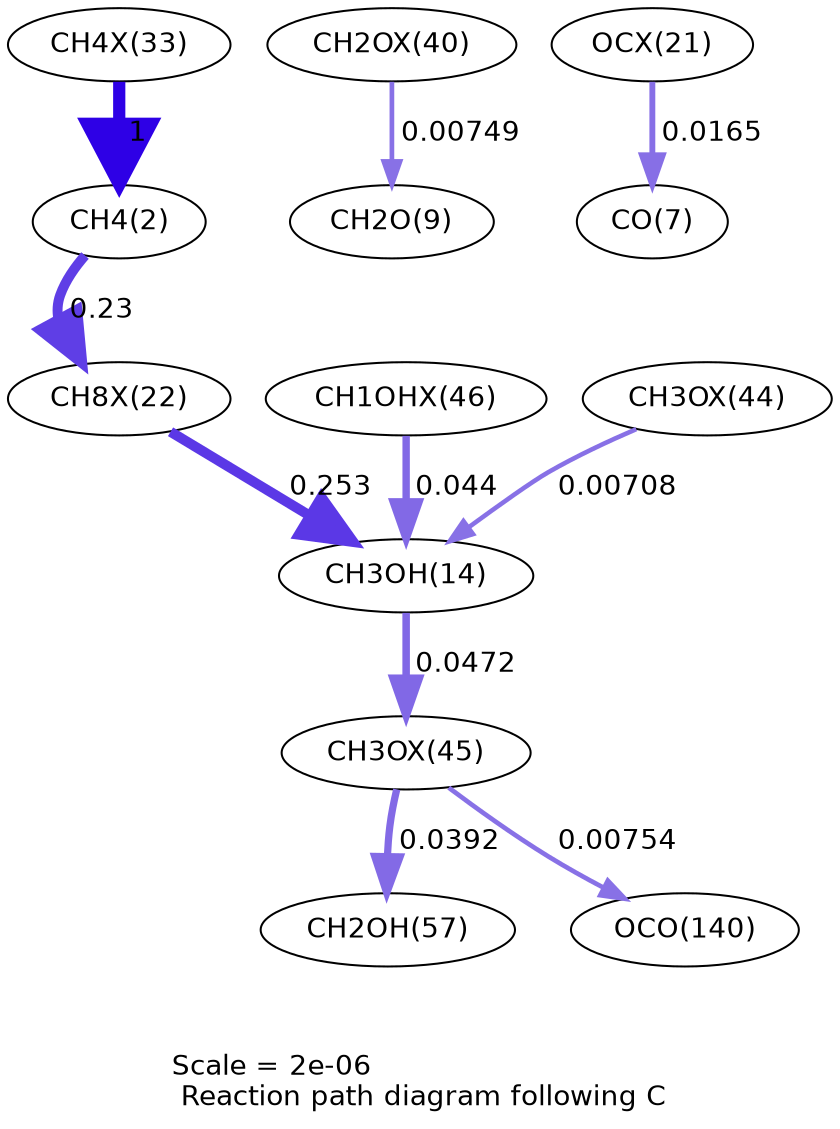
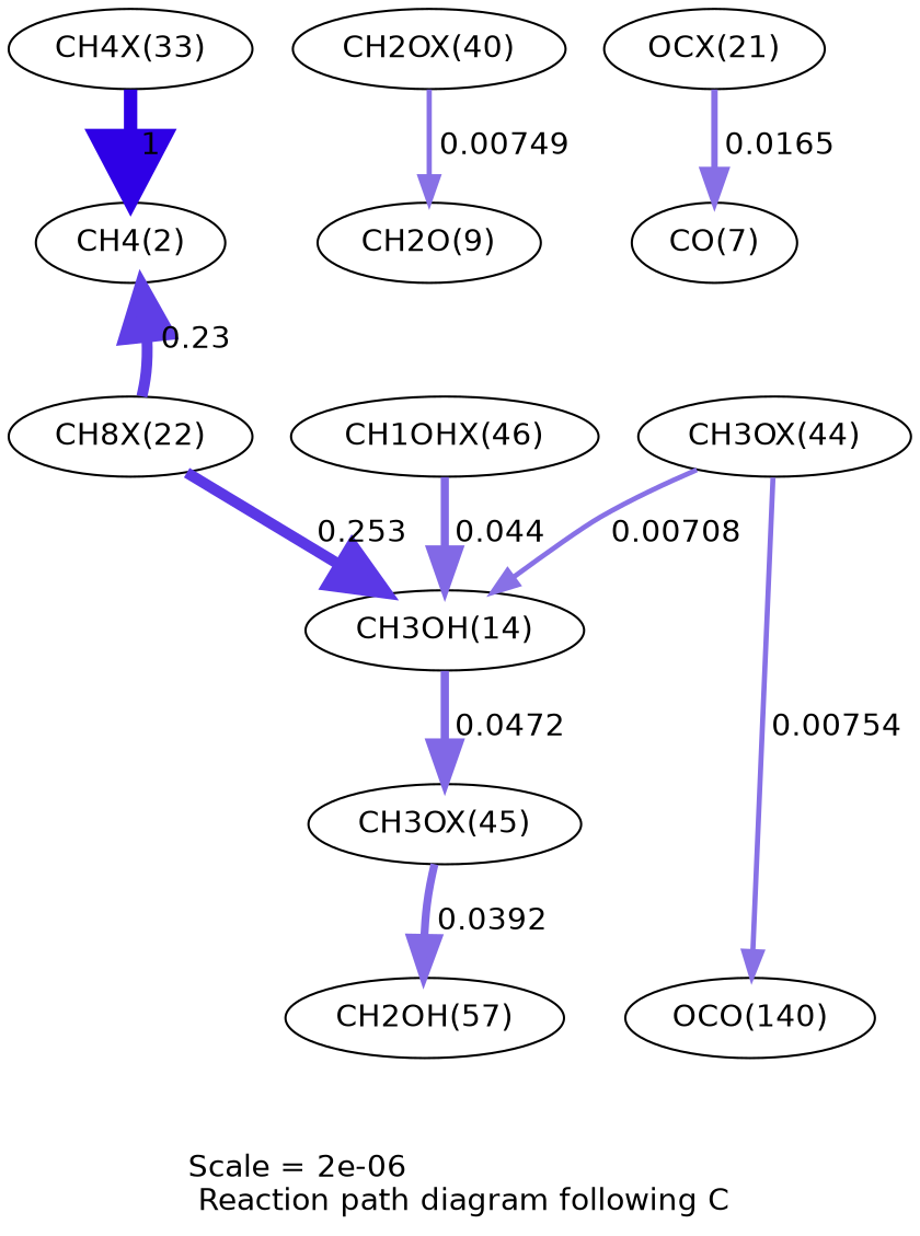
  digraph {
    fontname=Helvetica
    label="Scale = 2e-06\l Reaction path diagram following C"
    node [fontname=Helvetica]
    edge [arrowsize=1.15 color="0.7, 0.507, 0.9" fontname=Helvetica penwidth=2.31]
    n1 [label="CH4X(33)"]
    n2 [label="CH4(2)"]
    n3 [label="CH8X(22)"]
    n4 [label="CH3OH(14)"]
    n5 [label="CH3OX(45)"]
    n6 [label="OCO(140)"]
    n7 [label="CH2OH(57)"]
    n8 [label="CH3OX(44)"]
    n9 [label="CH1OHX(46)"]
    n10 [label="CH2OX(40)"]
    n11 [label="CH2O(9)"]
    n12 [label="OCX(21)"]
    n13 [label="CO(7)"]
    n1 -> n2 [arrowsize=3 color="0.7, 1.5, 0.9" label=" 1" penwidth=6]
-   n2 -> n3 [arrowsize=2.45 color="0.7, 0.73, 0.9" label=" 0.23" penwidth=4.89]
+   n3 -> n2 [arrowsize=2.45 color="0.7, 0.73, 0.9" label=" 0.23" penwidth=4.89]
    n3 -> n4 [arrowsize=2.48 color="0.7, 0.753, 0.9" label=" 0.253" penwidth=4.96]
    n4 -> n5 [arrowsize=1.85 color="0.7, 0.547, 0.9" label=" 0.0472" penwidth=3.7]
-   n5 -> n6 [color="0.7, 0.508, 0.9" label=" 0.00754"]
+   n8 -> n6 [color="0.7, 0.508, 0.9" label=" 0.00754"]
    n5 -> n7 [arrowsize=1.78 color="0.7, 0.539, 0.9" label=" 0.0392" penwidth=3.56]
    n8 -> n4 [arrowsize=1.13 label=" 0.00708" penwidth=2.26]
    n9 -> n4 [arrowsize=1.82 color="0.7, 0.544, 0.9" label=" 0.044" penwidth=3.64]
    n10 -> n11 [label=" 0.00749"]
    n12 -> n13 [arrowsize=1.45 color="0.7, 0.516, 0.9" label=" 0.0165" penwidth=2.9]
  }
